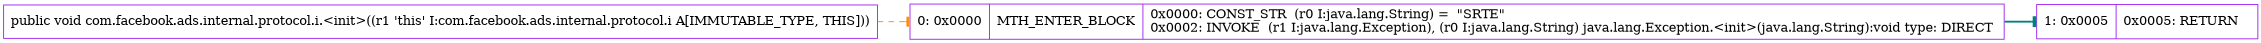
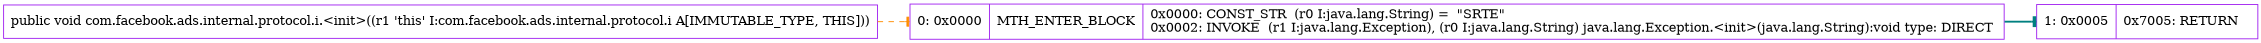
  digraph {
    rankdir=LR
    node [shape=record color=purple]
    edge [arrowhead=tee]
    n1 [label="{0\:\ 0x0000|MTH_ENTER_BLOCK\l|0x0000: CONST_STR  (r0 I:java.lang.String) =  \"SRTE\" \l0x0002: INVOKE  (r1 I:java.lang.Exception), (r0 I:java.lang.String) java.lang.Exception.\<init\>(java.lang.String):void type: DIRECT \l}"]
-   n2 [label="{1\:\ 0x0005|0x0005: RETURN   \l}"]
+   n2 [label="{1\:\ 0x0005|0x7005: RETURN   \l}"]
    n3 [label="{public void com.facebook.ads.internal.protocol.i.\<init\>((r1 'this' I:com.facebook.ads.internal.protocol.i A[IMMUTABLE_TYPE, THIS])) }"]
    n1 -> n2 [color=teal style=bold]
    n3 -> n1 [color=darkorange style=dashed]
  }
